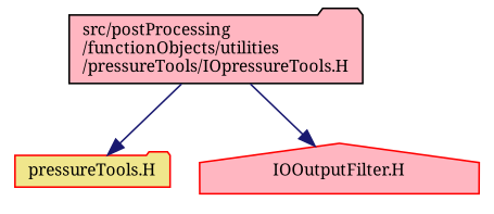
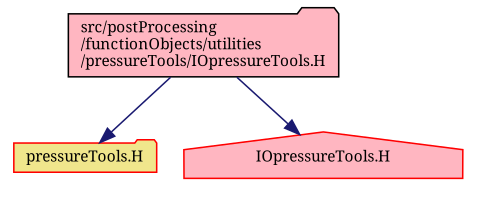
  digraph {
    fontname="Noto Serif"
    node [color=red fillcolor=lightpink fontname="Noto Serif" fontsize=10 shape=folder style=filled]
    edge [color=midnightblue fontname="Noto Serif" fontsize=10 labelfontname=FreeSans labelfontsize=10 style=solid arrowhead=normal]
    n1 [color=black fontcolor=black height=0.2 label="src/postProcessing\l/functionObjects/utilities\l/pressureTools/IOpressureTools.H" width=0.4]
    n2 [height=0.2 label="pressureTools.H" width=0.4 fillcolor=khaki]
-   n3 [height=0.2 label="IOOutputFilter.H" shape=house width=0.4]
+   n3 [height=0.2 label="IOpressureTools.H" shape=house width=0.4]
    n1 -> n2
    n1 -> n3
  }
